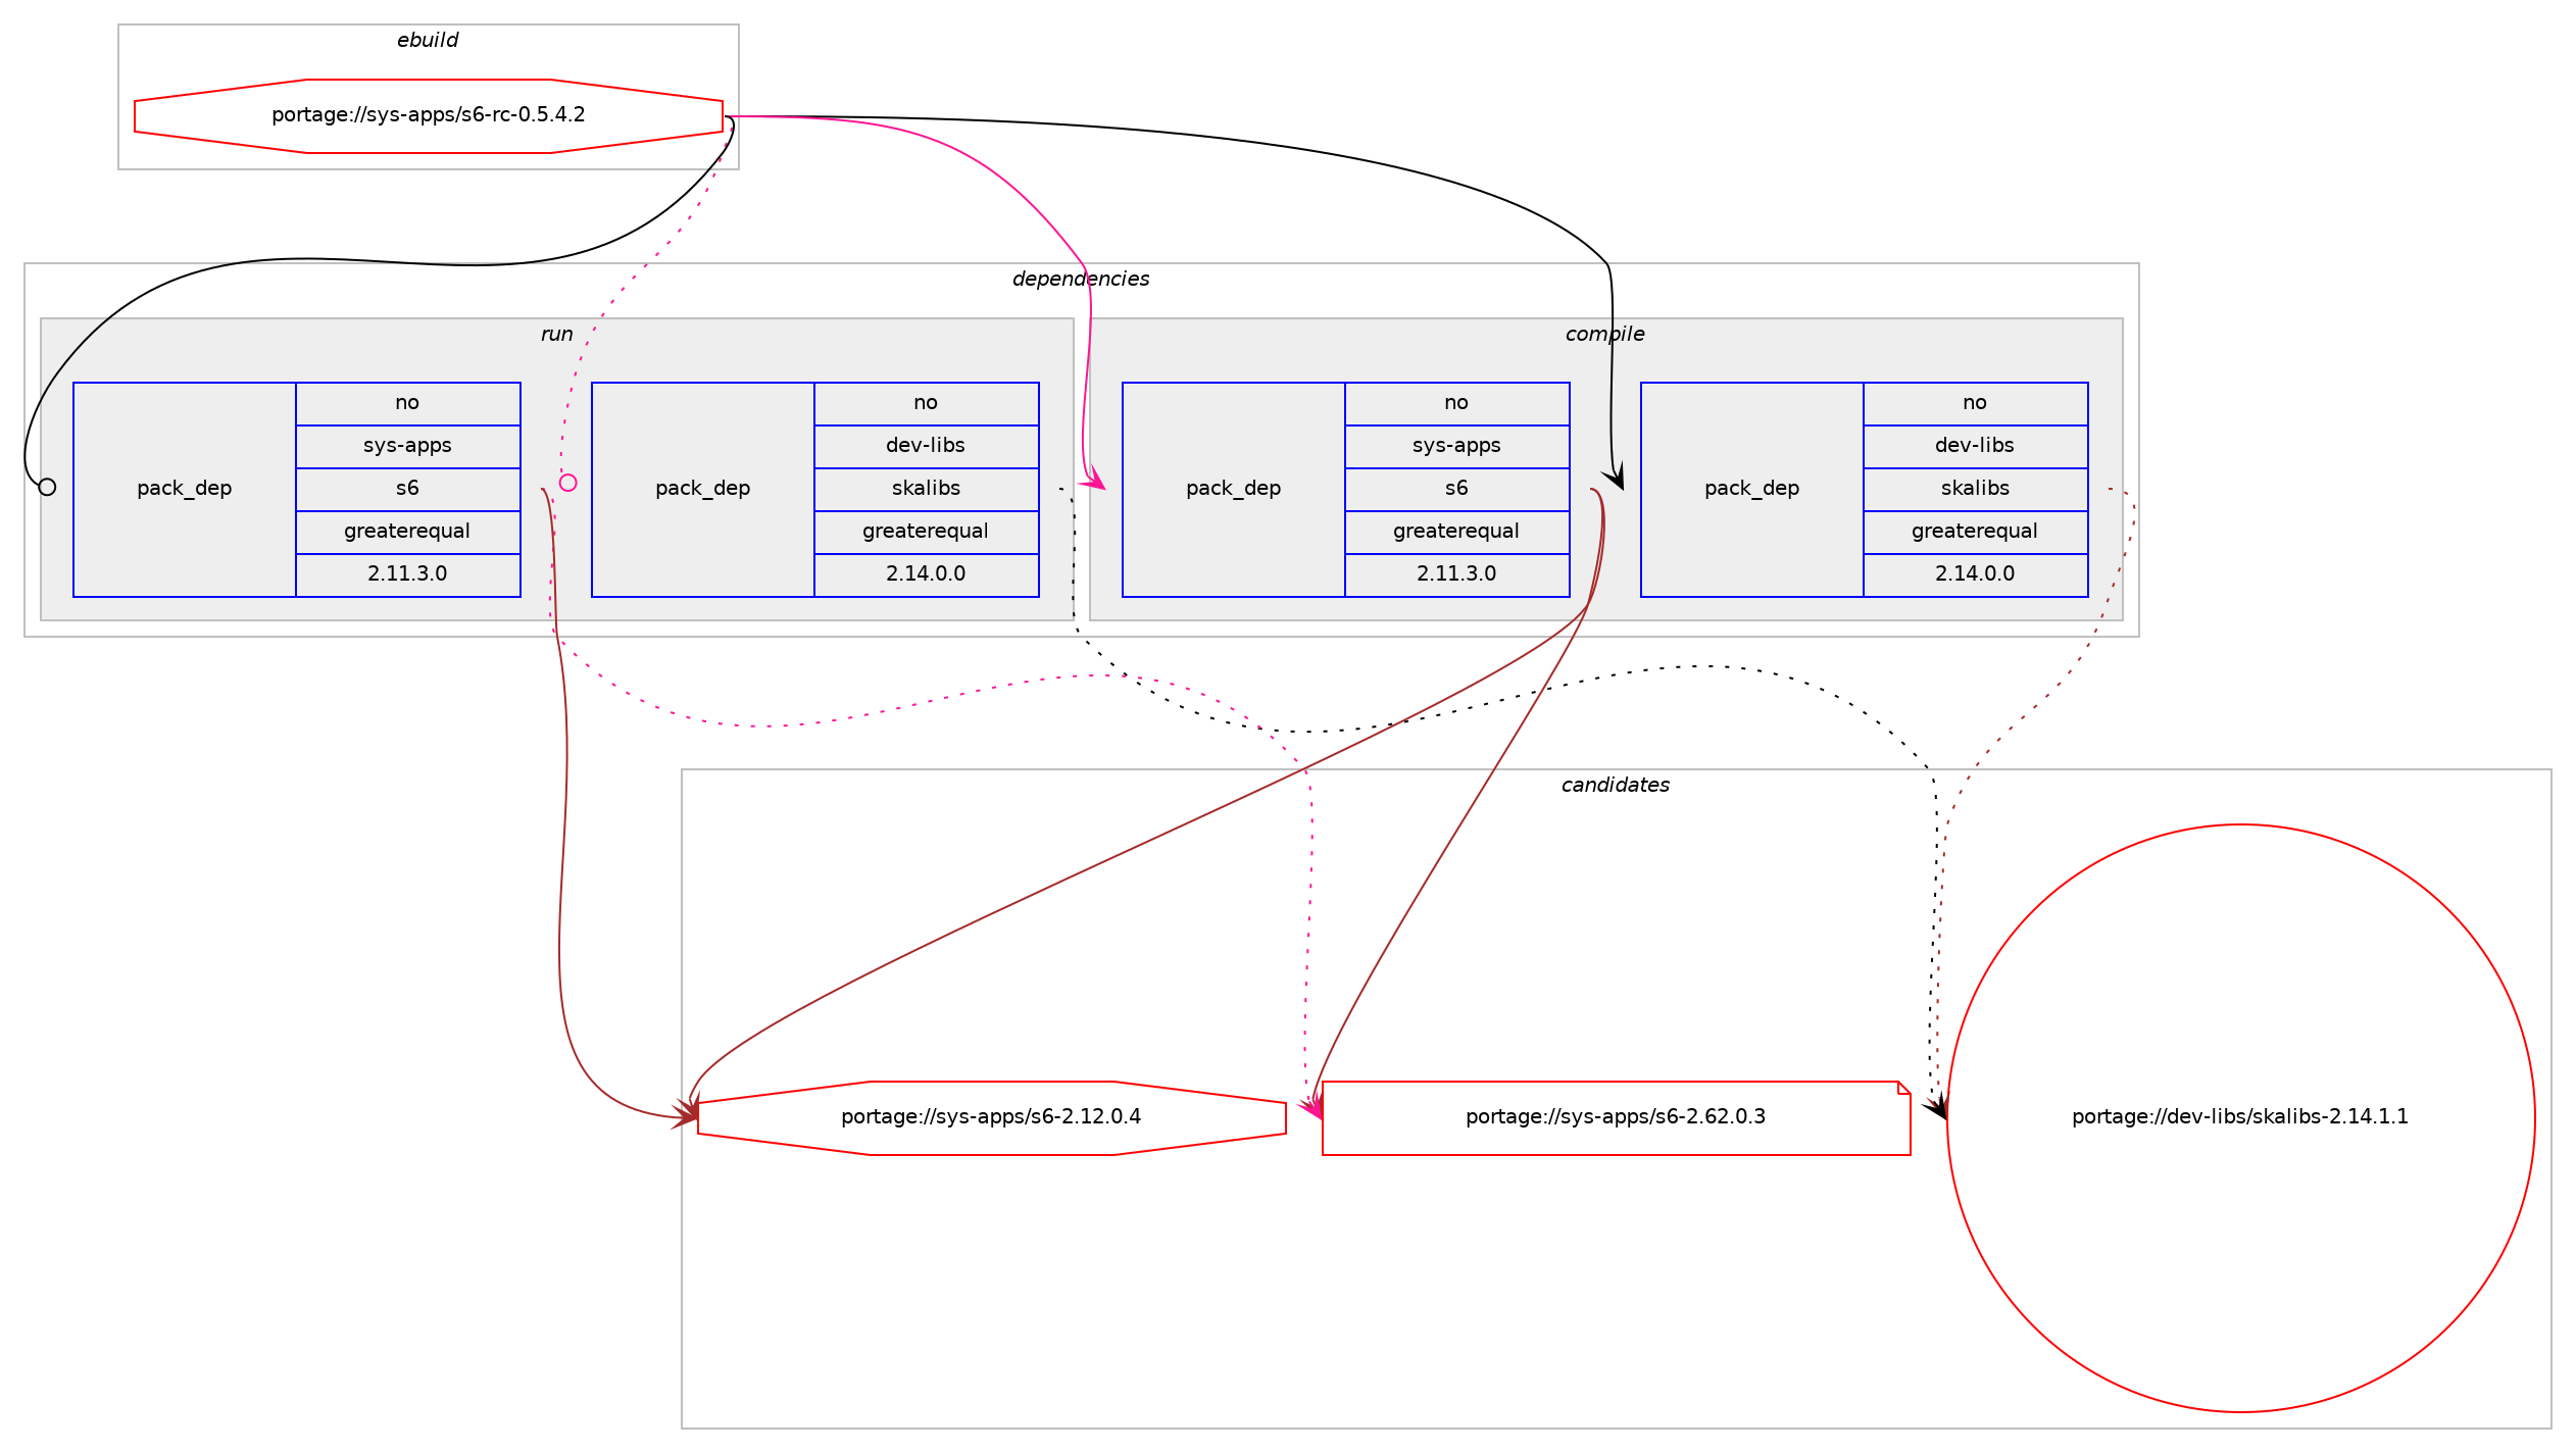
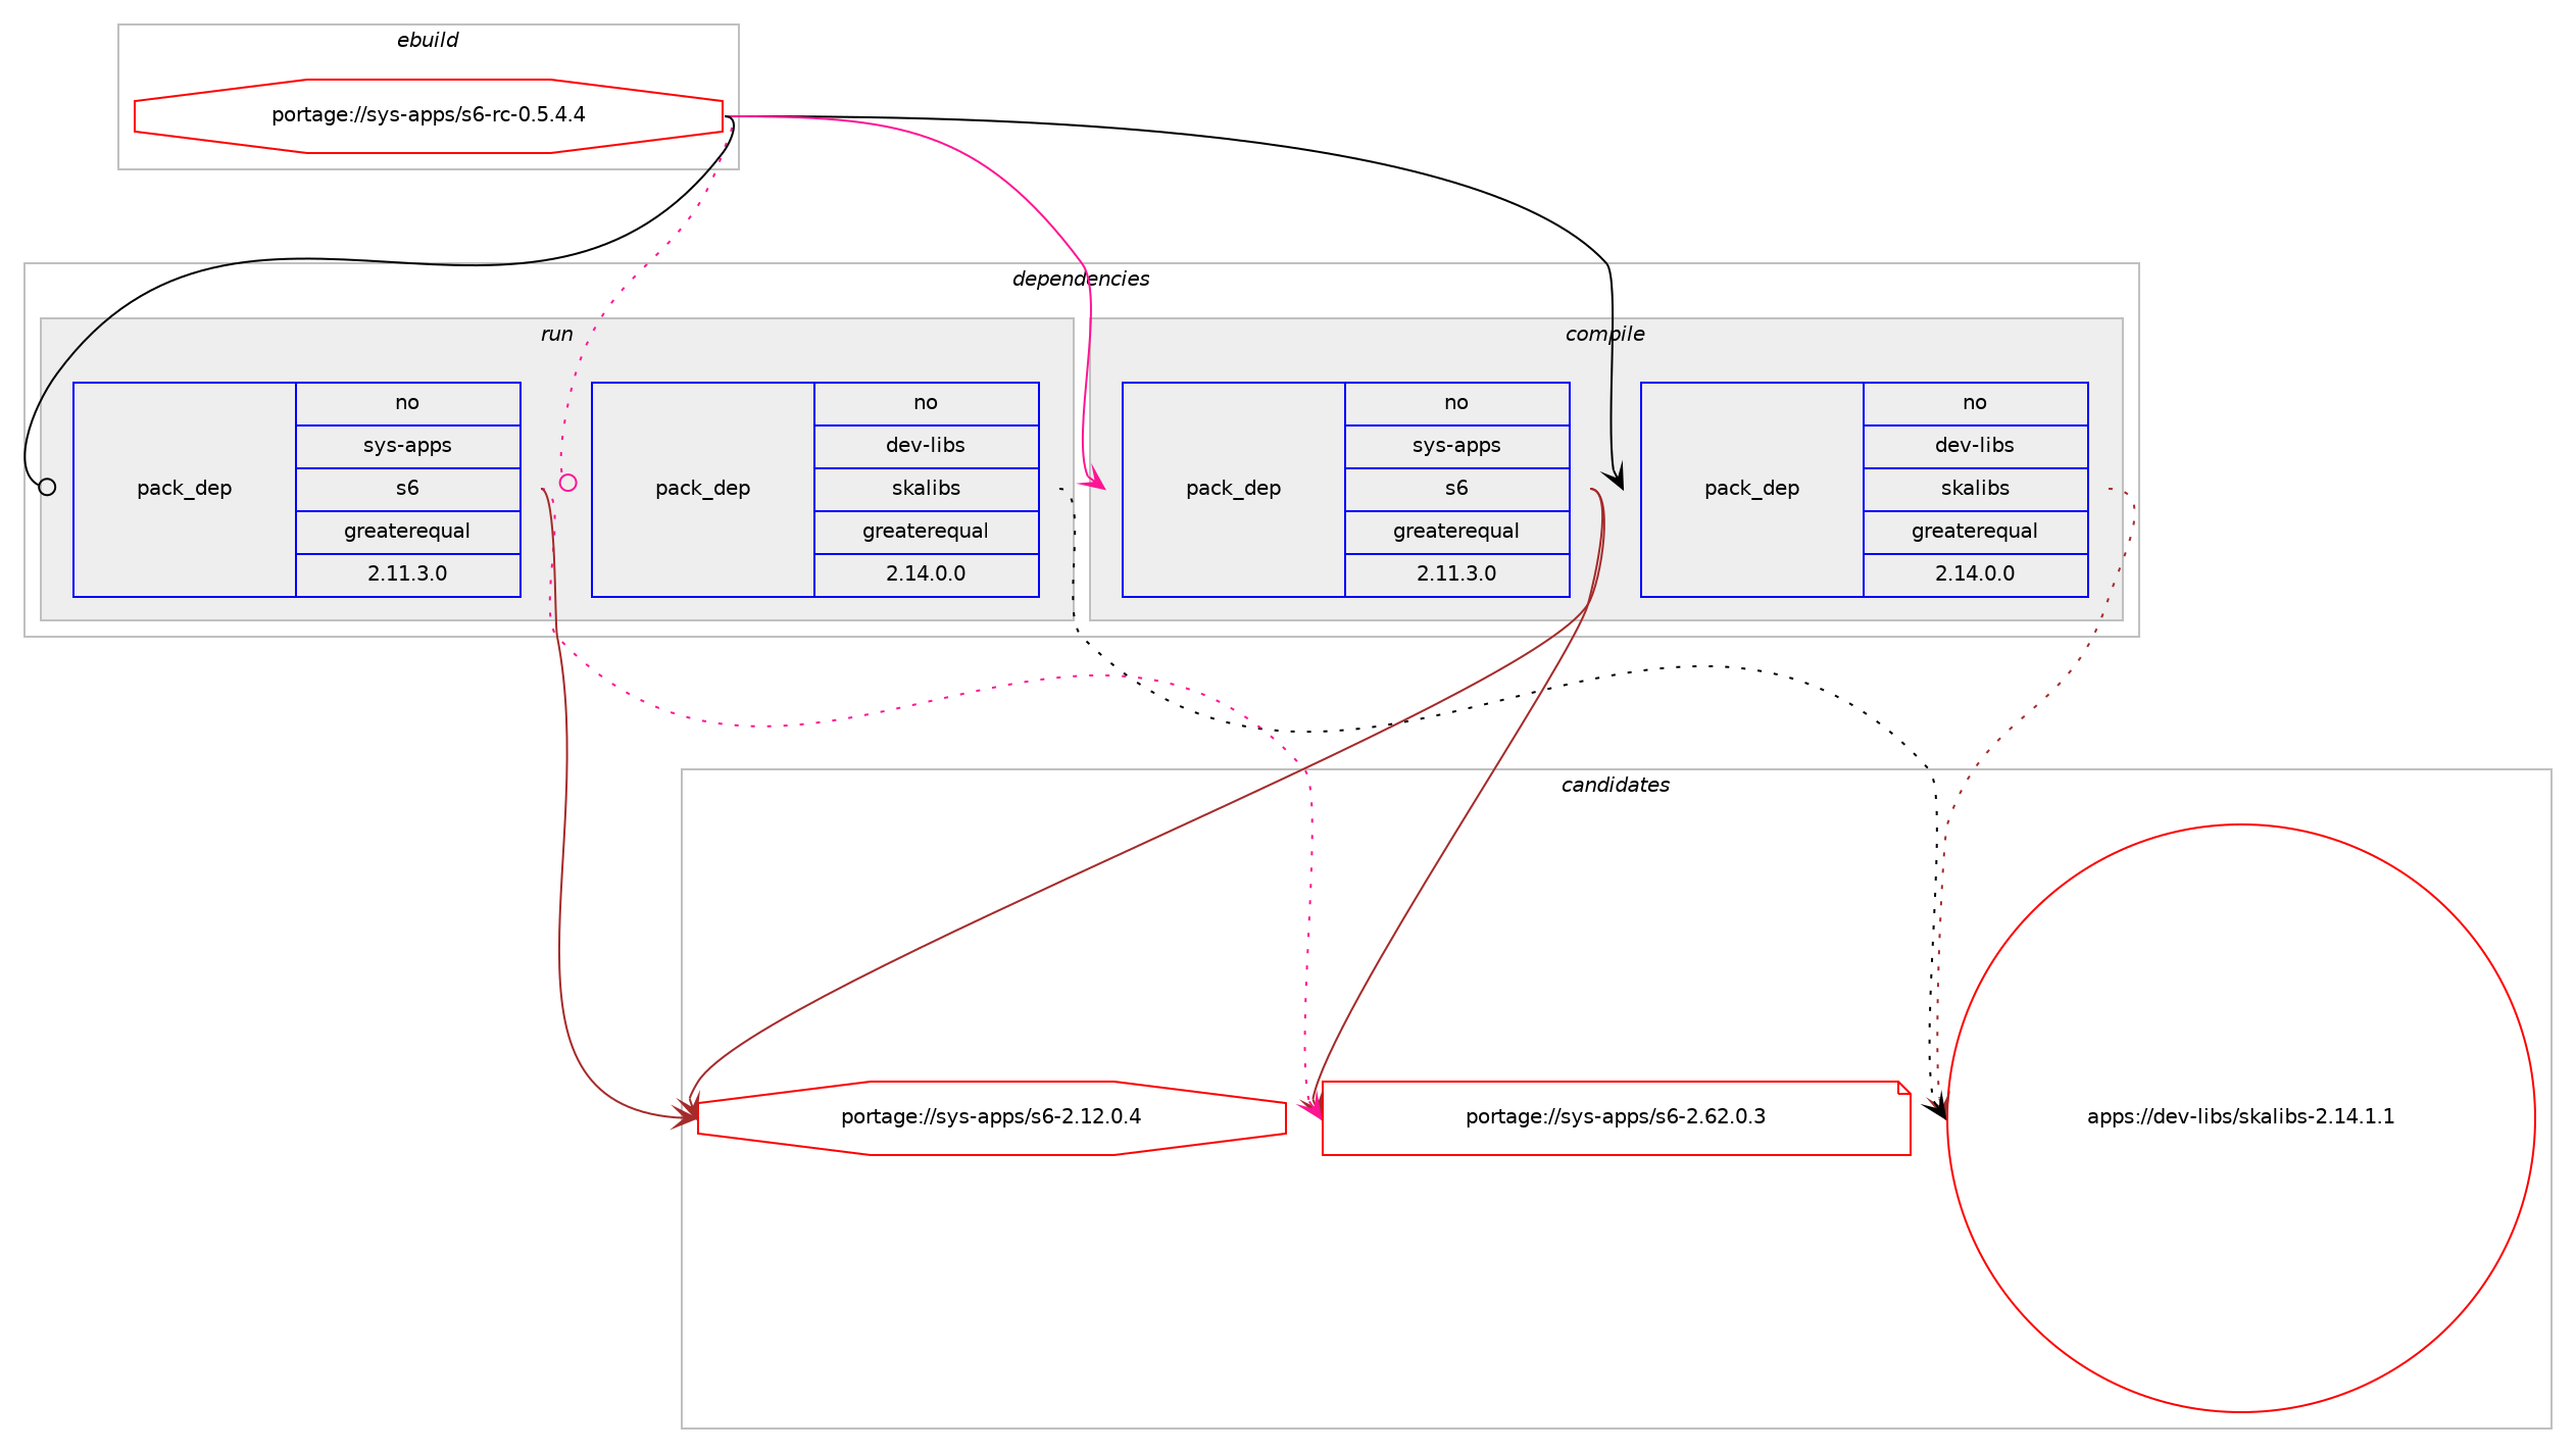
  digraph {
    compound=true
    concentrate=true
    fontname=Helvetica
    fontsize=10
    newrank=true
    rankdir=TB
    ranksep=1.5
    node [color=red fontname=Helvetica fontsize=10 shape=none]
    edge [arrowhead=vee color=brown headport=w style=solid tailport=e weight=100]
-   n1 [label="portage://sys-apps/s6-rc-0.5.4.2" shape=octagon width=4]
+   n1 [label="portage://sys-apps/s6-rc-0.5.4.4" shape=octagon width=4]
    n2 [color=blue label=<<TABLE BORDER="0" CELLBORDER="1" CELLSPACING="0" CELLPADDING="4" WIDTH="220"><TR><TD ROWSPAN="6" CELLPADDING="30">pack_dep</TD></TR><TR><TD WIDTH="110">no</TD></TR><TR><TD>dev-libs</TD></TR><TR><TD>skalibs</TD></TR><TR><TD>greaterequal</TD></TR><TR><TD>2.14.0.0</TD></TR></TABLE>>]
    n3 [color=blue label=<<TABLE BORDER="0" CELLBORDER="1" CELLSPACING="0" CELLPADDING="4" WIDTH="220"><TR><TD ROWSPAN="6" CELLPADDING="30">pack_dep</TD></TR><TR><TD WIDTH="110">no</TD></TR><TR><TD>sys-apps</TD></TR><TR><TD>s6</TD></TR><TR><TD>greaterequal</TD></TR><TR><TD>2.11.3.0</TD></TR></TABLE>>]
    n4 [color=blue label=<<TABLE BORDER="0" CELLBORDER="1" CELLSPACING="0" CELLPADDING="4" WIDTH="220"><TR><TD ROWSPAN="6" CELLPADDING="30">pack_dep</TD></TR><TR><TD WIDTH="110">no</TD></TR><TR><TD>dev-libs</TD></TR><TR><TD>skalibs</TD></TR><TR><TD>greaterequal</TD></TR><TR><TD>2.14.0.0</TD></TR></TABLE>>]
    n5 [color=blue label=<<TABLE BORDER="0" CELLBORDER="1" CELLSPACING="0" CELLPADDING="4" WIDTH="220"><TR><TD ROWSPAN="6" CELLPADDING="30">pack_dep</TD></TR><TR><TD WIDTH="110">no</TD></TR><TR><TD>sys-apps</TD></TR><TR><TD>s6</TD></TR><TR><TD>greaterequal</TD></TR><TR><TD>2.11.3.0</TD></TR></TABLE>>]
-   n6 [label="portage://dev-libs/skalibs-2.14.1.1" shape=circle width=4]
+   n6 [label="apps://dev-libs/skalibs-2.14.1.1" shape=circle width=4]
    n7 [label="portage://sys-apps/s6-2.62.0.3" shape=note width=4]
    n8 [label="portage://sys-apps/s6-2.12.0.4" shape=octagon width=4]
    subgraph cluster_1 {
      color=gray
      label=<<i>ebuild</i>>
      rank=same
      n1
    }
    subgraph cluster_2 {
      color=gray
      label=<<i>dependencies</i>>
      subgraph cluster_3 {
        color=gray
        fillcolor="#eeeeee"
        label=<<i>compile</i>>
        style=filled
        subgraph sub_4 {
          color=gray
          fillcolor="#eeeeee"
          label=<<i>compile</i>>
          style=filled
          n2
        }
        subgraph sub_5 {
          color=gray
          fillcolor="#eeeeee"
          label=<<i>compile</i>>
          style=filled
          n3
        }
      }
      subgraph cluster_6 {
        color=gray
        fillcolor="#eeeeee"
        label=<<i>compile and run</i>>
        style=filled
      }
      subgraph cluster_7 {
        color=gray
        fillcolor="#eeeeee"
        label=<<i>run</i>>
        style=filled
        subgraph sub_8 {
          color=gray
          fillcolor="#eeeeee"
          label=<<i>run</i>>
          style=filled
          n4
        }
        subgraph sub_9 {
          color=gray
          fillcolor="#eeeeee"
          label=<<i>run</i>>
          style=filled
          n5
        }
      }
    }
    subgraph cluster_10 {
      color=gray
      label=<<i>candidates</i>>
      rank=same
      subgraph sub_11 {
        color=black
        label=<<i>candidates</i>>
        nodesep=1
        rank=same
        n6
      }
      subgraph sub_12 {
        color=black
        label=<<i>candidates</i>>
        nodesep=1
        rank=same
        n7
        n8
      }
      subgraph sub_13 {
        color=black
        label=<<i>candidates</i>>
        nodesep=1
        rank=same
        n6
      }
      subgraph sub_14 {
        color=black
        label=<<i>candidates</i>>
        nodesep=1
        rank=same
        n7
        n8
      }
    }
    n1 -> n2 [color=black weight=20]
    n1 -> n3 [color=deeppink weight=20]
    n1 -> n4 [arrowhead=odot color=deeppink style=dotted weight=20]
    n1 -> n5 [arrowhead=odot color=black weight=20]
    n2 -> n6 [style=dotted]
    n3 -> n7
    n3 -> n8
    n4 -> n6 [color=black style=dotted]
    n5 -> n7 [color=deeppink style=dotted]
    n5 -> n8
  }
